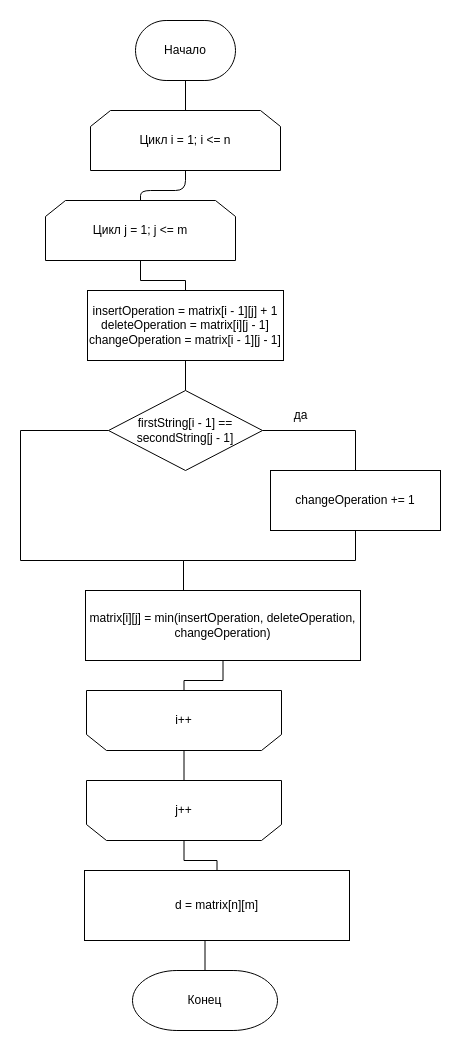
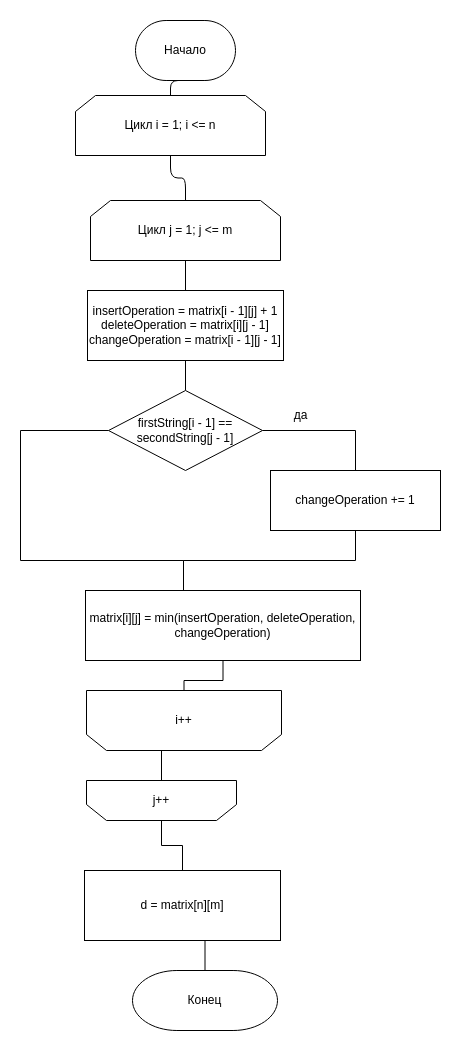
  <mxCell id="0" />
  <mxCell id="1" parent="0" />
  <mxCell id="2" style="edgeStyle=orthogonalEdgeStyle;orthogonalLoop=1;jettySize=auto;html=1;exitX=0.5;exitY=1;exitDx=0;exitDy=0;exitPerimeter=0;entryX=0.5;entryY=0;entryDx=0;entryDy=0;startArrow=none;startFill=0;strokeColor=default;rounded=1;endArrow=none;endFill=0;" edge="1" parent="1" source="3" target="5"><mxGeometry relative="1" as="geometry" /></mxCell>
  <mxCell id="3" value="Начало" style="strokeWidth=1;html=1;shape=mxgraph.flowchart.terminator;whiteSpace=wrap;" vertex="1" parent="1"><mxGeometry x="135" y="20" width="100" height="60" as="geometry" /></mxCell>
  <mxCell id="4" style="edgeStyle=orthogonalEdgeStyle;rounded=1;orthogonalLoop=1;jettySize=auto;html=1;exitX=0.5;exitY=1;exitDx=0;exitDy=0;entryX=0.5;entryY=0;entryDx=0;entryDy=0;strokeColor=default;startArrow=none;startFill=0;endArrow=none;endFill=0;" edge="1" parent="1" source="5" target="7"><mxGeometry relative="1" as="geometry" /></mxCell>
- <mxCell id="5" value="Цикл i = 1; i &amp;lt;= n" style="shape=loopLimit;whiteSpace=wrap;html=1;strokeWidth=1;" vertex="1" parent="1"><mxGeometry x="90" y="110" width="190" height="60" as="geometry" /></mxCell>
+ <mxCell id="5" value="Цикл i = 1; i &amp;lt;= n" style="shape=loopLimit;whiteSpace=wrap;html=1;strokeWidth=1;" vertex="1" parent="1"><mxGeometry x="75" y="95" width="190" height="60" as="geometry" /></mxCell>
  <mxCell id="6" style="edgeStyle=orthogonalEdgeStyle;rounded=0;orthogonalLoop=1;jettySize=auto;html=1;exitX=0.5;exitY=1;exitDx=0;exitDy=0;entryX=0.5;entryY=0;entryDx=0;entryDy=0;strokeColor=default;startArrow=none;startFill=0;endArrow=none;endFill=0;" edge="1" parent="1" source="7" target="11"><mxGeometry relative="1" as="geometry" /></mxCell>
- <mxCell id="7" value="Цикл j = 1; j &amp;lt;= m" style="shape=loopLimit;whiteSpace=wrap;html=1;strokeWidth=1;" vertex="1" parent="1"><mxGeometry x="45" y="200" width="190" height="60" as="geometry" /></mxCell>
+ <mxCell id="7" value="Цикл j = 1; j &amp;lt;= m" style="shape=loopLimit;whiteSpace=wrap;html=1;strokeWidth=1;" vertex="1" parent="1"><mxGeometry x="90" y="200" width="190" height="60" as="geometry" /></mxCell>
  <mxCell id="8" style="edgeStyle=orthogonalEdgeStyle;rounded=0;orthogonalLoop=1;jettySize=auto;html=1;exitX=0.5;exitY=0;exitDx=0;exitDy=0;entryX=0.5;entryY=1;entryDx=0;entryDy=0;strokeColor=default;startArrow=none;startFill=0;endArrow=none;endFill=0;" edge="1" parent="1" source="9" target="20"><mxGeometry relative="1" as="geometry" /></mxCell>
  <mxCell id="9" value="i++" style="shape=loopLimit;whiteSpace=wrap;html=1;strokeWidth=1;direction=west;" vertex="1" parent="1"><mxGeometry x="86" y="690" width="195" height="60" as="geometry" /></mxCell>
  <mxCell id="10" style="edgeStyle=orthogonalEdgeStyle;rounded=0;orthogonalLoop=1;jettySize=auto;html=1;exitX=0.5;exitY=1;exitDx=0;exitDy=0;entryX=0.5;entryY=0;entryDx=0;entryDy=0;strokeColor=default;startArrow=none;startFill=0;endArrow=none;endFill=0;" edge="1" parent="1" source="11" target="14"><mxGeometry relative="1" as="geometry" /></mxCell>
  <mxCell id="11" value="&lt;p class=&quot;p1&quot;&gt;insertOperation = matrix[i -&amp;nbsp;&lt;span class=&quot;s1&quot;&gt;1&lt;/span&gt;][j] +&amp;nbsp;&lt;span class=&quot;s1&quot;&gt;1&lt;br&gt;&lt;/span&gt;&lt;span style=&quot;background-color: initial;&quot;&gt;deleteOperation = matrix[i][j -&amp;nbsp;&lt;/span&gt;&lt;span style=&quot;background-color: initial;&quot; class=&quot;s1&quot;&gt;1&lt;/span&gt;&lt;span style=&quot;background-color: initial;&quot;&gt;]&lt;br&gt;&lt;/span&gt;&lt;span style=&quot;background-color: initial;&quot;&gt;changeOperation = matrix[i -&amp;nbsp;&lt;/span&gt;&lt;span style=&quot;background-color: initial;&quot; class=&quot;s1&quot;&gt;1&lt;/span&gt;&lt;span style=&quot;background-color: initial;&quot;&gt;][j -&amp;nbsp;&lt;/span&gt;&lt;span style=&quot;background-color: initial;&quot; class=&quot;s1&quot;&gt;1&lt;/span&gt;&lt;span style=&quot;background-color: initial;&quot;&gt;]&lt;/span&gt;&lt;/p&gt;" style="rounded=0;whiteSpace=wrap;html=1;strokeWidth=1;align=center;" vertex="1" parent="1"><mxGeometry x="87" y="290" width="196" height="70" as="geometry" /></mxCell>
  <mxCell id="12" style="edgeStyle=orthogonalEdgeStyle;rounded=0;orthogonalLoop=1;jettySize=auto;html=1;exitX=1;exitY=0.5;exitDx=0;exitDy=0;entryX=0.5;entryY=0;entryDx=0;entryDy=0;strokeColor=default;startArrow=none;startFill=0;endArrow=none;endFill=0;" edge="1" parent="1" source="14" target="16"><mxGeometry relative="1" as="geometry" /></mxCell>
  <mxCell id="13" style="edgeStyle=orthogonalEdgeStyle;rounded=0;orthogonalLoop=1;jettySize=auto;html=1;exitX=0;exitY=0.5;exitDx=0;exitDy=0;strokeColor=default;startArrow=none;startFill=0;endArrow=none;endFill=0;entryX=0.5;entryY=0;entryDx=0;entryDy=0;" edge="1" parent="1" source="14" target="18"><mxGeometry relative="1" as="geometry"><mxPoint x="180" y="590" as="targetPoint" /><Array as="points"><mxPoint x="20" y="430" /><mxPoint x="20" y="560" /><mxPoint x="183" y="560" /></Array></mxGeometry></mxCell>
  <mxCell id="14" value="firstString[i - 1] == secondString[j - 1]" style="rhombus;whiteSpace=wrap;html=1;strokeWidth=1;" vertex="1" parent="1"><mxGeometry x="108" y="390" width="154" height="80" as="geometry" /></mxCell>
  <mxCell id="15" style="edgeStyle=orthogonalEdgeStyle;rounded=0;orthogonalLoop=1;jettySize=auto;html=1;exitX=0.5;exitY=1;exitDx=0;exitDy=0;entryX=0.5;entryY=0;entryDx=0;entryDy=0;strokeColor=default;startArrow=none;startFill=0;endArrow=none;endFill=0;" edge="1" parent="1" source="16" target="18"><mxGeometry relative="1" as="geometry"><Array as="points"><mxPoint x="355" y="560" /><mxPoint x="183" y="560" /></Array></mxGeometry></mxCell>
  <mxCell id="16" value="&lt;p class=&quot;p1&quot;&gt;&lt;span style=&quot;background-color: initial;&quot;&gt;changeOperation += 1&lt;/span&gt;&lt;br&gt;&lt;/p&gt;" style="rounded=0;whiteSpace=wrap;html=1;strokeWidth=1;align=center;" vertex="1" parent="1"><mxGeometry x="270" y="470" width="170" height="60" as="geometry" /></mxCell>
  <mxCell id="17" style="edgeStyle=orthogonalEdgeStyle;rounded=0;orthogonalLoop=1;jettySize=auto;html=1;exitX=0.5;exitY=1;exitDx=0;exitDy=0;entryX=0.5;entryY=1;entryDx=0;entryDy=0;strokeColor=default;startArrow=none;startFill=0;endArrow=none;endFill=0;" edge="1" parent="1" source="18" target="9"><mxGeometry relative="1" as="geometry" /></mxCell>
  <mxCell id="18" value="&lt;p class=&quot;p1&quot;&gt;&lt;span style=&quot;text-align: left;&quot;&gt;matrix[i][j] = min(insertOperation, deleteOperation, changeOperation)&lt;/span&gt;&lt;br&gt;&lt;/p&gt;" style="rounded=0;whiteSpace=wrap;html=1;strokeWidth=1;align=center;" vertex="1" parent="1"><mxGeometry x="85" y="590" width="275" height="70" as="geometry" /></mxCell>
  <mxCell id="19" style="edgeStyle=orthogonalEdgeStyle;rounded=0;orthogonalLoop=1;jettySize=auto;html=1;exitX=0.5;exitY=0;exitDx=0;exitDy=0;entryX=0.5;entryY=0;entryDx=0;entryDy=0;strokeColor=default;startArrow=none;startFill=0;endArrow=none;endFill=0;" edge="1" parent="1" source="20" target="24"><mxGeometry relative="1" as="geometry" /></mxCell>
- <mxCell id="20" value="j++" style="shape=loopLimit;whiteSpace=wrap;html=1;strokeWidth=1;direction=west;" vertex="1" parent="1"><mxGeometry x="86" y="780" width="195" height="60" as="geometry" /></mxCell>
+ <mxCell id="20" value="j++" style="shape=loopLimit;whiteSpace=wrap;html=1;strokeWidth=1;direction=west;" vertex="1" parent="1"><mxGeometry x="86" y="780" width="150" height="40" as="geometry" /></mxCell>
  <mxCell id="21" value="Конец" style="strokeWidth=1;html=1;shape=mxgraph.flowchart.terminator;whiteSpace=wrap;" vertex="1" parent="1"><mxGeometry x="132" y="970" width="145" height="60" as="geometry" /></mxCell>
  <mxCell id="22" value="да" style="text;html=1;align=center;verticalAlign=middle;resizable=0;points=[];autosize=1;strokeColor=none;fillColor=none;" vertex="1" parent="1"><mxGeometry x="280" y="400" width="40" height="30" as="geometry" /></mxCell>
  <mxCell id="23" style="edgeStyle=orthogonalEdgeStyle;rounded=0;orthogonalLoop=1;jettySize=auto;html=1;exitX=0.5;exitY=1;exitDx=0;exitDy=0;entryX=0.5;entryY=0;entryDx=0;entryDy=0;entryPerimeter=0;strokeColor=default;startArrow=none;startFill=0;endArrow=none;endFill=0;" edge="1" parent="1" source="24" target="21"><mxGeometry relative="1" as="geometry" /></mxCell>
- <mxCell id="24" value="&lt;p class=&quot;p1&quot;&gt;&lt;span style=&quot;text-align: left;&quot;&gt;d = matrix[n][m]&lt;/span&gt;&lt;br&gt;&lt;/p&gt;" style="rounded=0;whiteSpace=wrap;html=1;strokeWidth=1;align=center;" vertex="1" parent="1"><mxGeometry x="84" y="870" width="265" height="70" as="geometry" /></mxCell>
+ <mxCell id="24" value="&lt;p class=&quot;p1&quot;&gt;&lt;span style=&quot;text-align: left;&quot;&gt;d = matrix[n][m]&lt;/span&gt;&lt;br&gt;&lt;/p&gt;" style="rounded=0;whiteSpace=wrap;html=1;strokeWidth=1;align=center;" vertex="1" parent="1"><mxGeometry x="84" y="870" width="196" height="70" as="geometry" /></mxCell>
